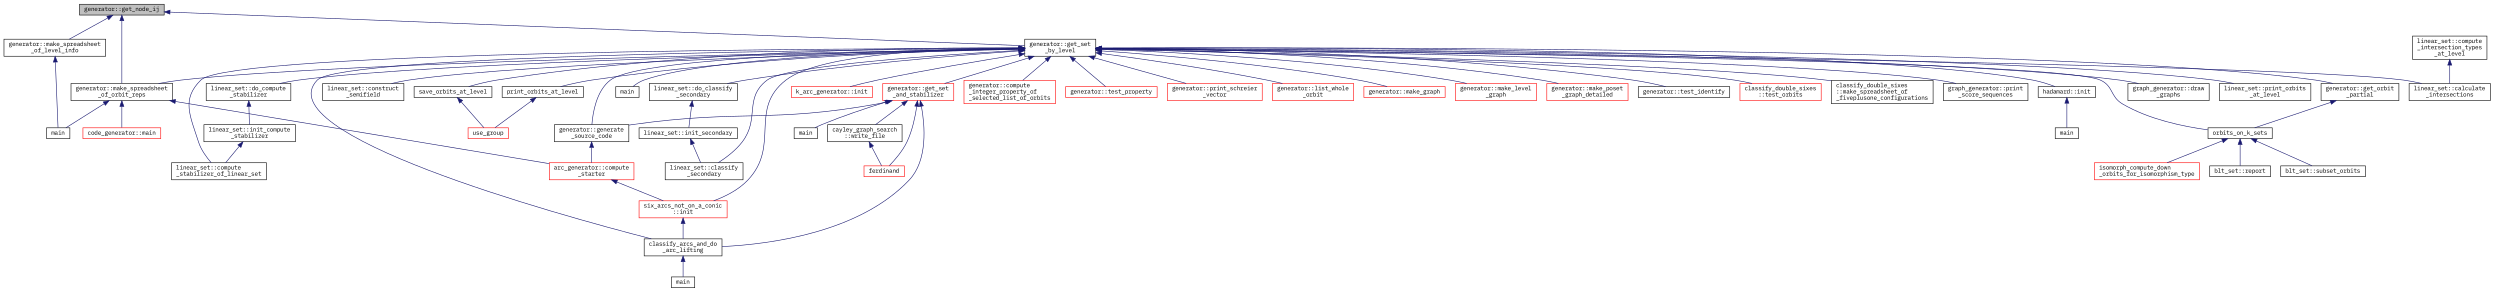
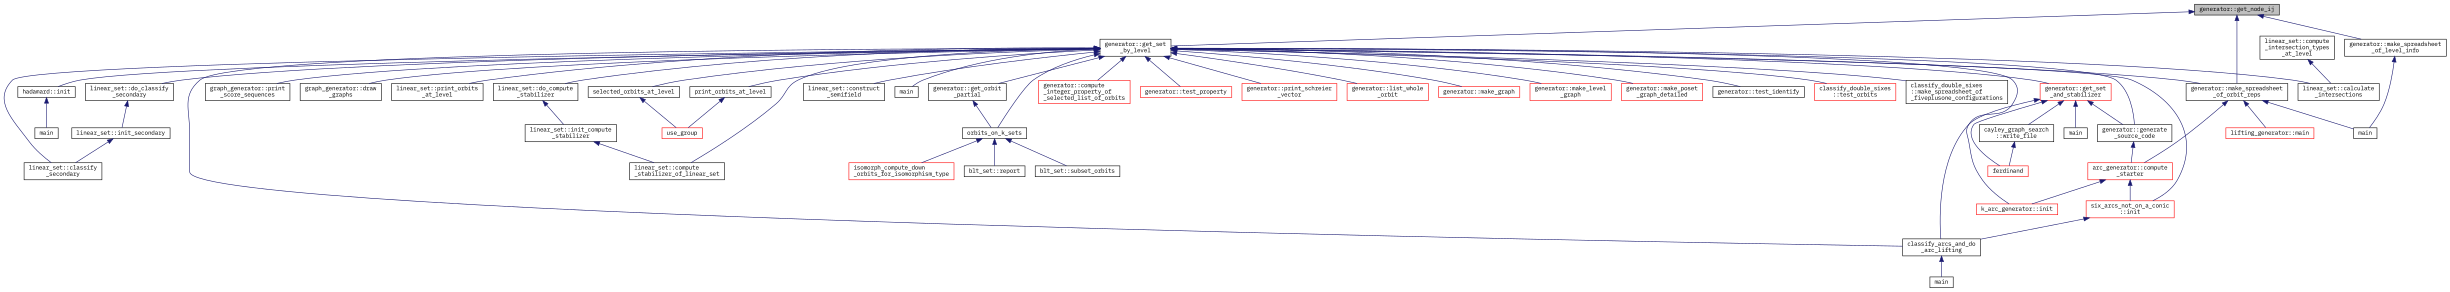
  digraph {
    fontname="IBM Plex Mono"
    rankdir=TB
    node [color=black fillcolor=white fontname="IBM Plex Mono" fontsize=10 shape=record style=filled]
    edge [color=midnightblue dir=back fontname="IBM Plex Mono" fontsize=10 labelfontname=Helvetica labelfontsize=10 style=solid]
    n1 [fillcolor=grey75 fontcolor=black height=0.2 label="generator::get_node_ij" width=0.4]
    n2 [height=0.2 label="generator::get_set\l_by_level" width=0.4]
    n3 [height=0.2 label="generator::make_spreadsheet\l_of_orbit_reps" width=0.4]
    n4 [height=0.2 label="generator::make_spreadsheet\l_of_level_info" width=0.4]
    n5 [height=0.2 label="hadamard::init" width=0.4]
    n6 [height=0.2 label="graph_generator::print\l_score_sequences" width=0.4]
    n7 [height=0.2 label="graph_generator::draw\l_graphs" width=0.4]
    n8 [height=0.2 label="linear_set::print_orbits\l_at_level" width=0.4]
    n9 [height=0.2 label="linear_set::classify\l_secondary" width=0.4]
    n10 [height=0.2 label="linear_set::do_classify\l_secondary" width=0.4]
    n11 [height=0.2 label="linear_set::compute\l_stabilizer_of_linear_set" width=0.4]
    n12 [height=0.2 label="linear_set::do_compute\l_stabilizer" width=0.4]
    n13 [height=0.2 label="linear_set::construct\l_semifield" width=0.4]
    n14 [height=0.2 label="classify_arcs_and_do\l_arc_lifting" width=0.4]
    n15 [height=0.2 label=print_orbits_at_level width=0.4]
-   n16 [height=0.2 label=save_orbits_at_level width=0.4]
+   n16 [height=0.2 label=selected_orbits_at_level width=0.4]
    n17 [height=0.2 label=main width=0.4]
    n18 [height=0.2 label=orbits_on_k_sets width=0.4]
    n19 [color=red height=0.2 label="generator::get_set\l_and_stabilizer" width=0.4]
    n20 [height=0.2 label="generator::generate\l_source_code" width=0.4]
    n21 [color=red height=0.2 label="k_arc_generator::init" width=0.4]
    n22 [color=red height=0.2 label="six_arcs_not_on_a_conic\l::init" width=0.4]
    n23 [color=red height=0.2 label="generator::compute\l_integer_property_of\l_selected_list_of_orbits" width=0.4]
    n24 [color=red height=0.2 label="generator::test_property" width=0.4]
    n25 [color=red height=0.2 label="generator::print_schreier\l_vector" width=0.4]
    n26 [color=red height=0.2 label="generator::list_whole\l_orbit" width=0.4]
    n27 [height=0.2 label="generator::get_orbit\l_partial" width=0.4]
    n28 [color=red height=0.2 label="generator::make_graph" width=0.4]
    n29 [color=red height=0.2 label="generator::make_level\l_graph" width=0.4]
    n30 [color=red height=0.2 label="generator::make_poset\l_graph_detailed" width=0.4]
    n31 [height=0.2 label="generator::test_identify" width=0.4]
    n32 [color=red height=0.2 label="classify_double_sixes\l::test_orbits" width=0.4]
    n33 [height=0.2 label="classify_double_sixes\l::make_spreadsheet_of\l_fiveplusone_configurations" width=0.4]
    n34 [height=0.2 label="linear_set::calculate\l_intersections" width=0.4]
    n35 [color=red height=0.2 label="arc_generator::compute\l_starter" width=0.4]
    n36 [height=0.2 label=main width=0.4]
-   n37 [color=red height=0.2 label="code_generator::main" width=0.4]
+   n37 [color=red height=0.2 label="lifting_generator::main" width=0.4]
    n38 [height=0.2 label=main width=0.4]
    n39 [height=0.2 label="linear_set::compute\l_intersection_types\l_at_level" width=0.4]
    n40 [height=0.2 label="linear_set::init_secondary" width=0.4]
    n41 [height=0.2 label="linear_set::init_compute\l_stabilizer" width=0.4]
    n42 [height=0.2 label=main width=0.4]
    n43 [color=red height=0.2 label=use_group width=0.4]
    n44 [height=0.2 label="blt_set::report" width=0.4]
    n45 [height=0.2 label="blt_set::subset_orbits" width=0.4]
    n46 [color=red height=0.2 label="isomorph_compute_down\l_orbits_for_isomorphism_type" width=0.4]
    n47 [color=red height=0.2 label=ferdinand width=0.4]
    n48 [height=0.2 label="cayley_graph_search\l::write_file" width=0.4]
    n49 [height=0.2 label=main width=0.4]
    n1 -> n2
    n1 -> n3
    n1 -> n4
    n2 -> n3
    n2 -> n5
    n2 -> n6
    n2 -> n7
    n2 -> n8
    n2 -> n9
    n2 -> n10
    n2 -> n11
    n2 -> n12
    n2 -> n13
    n2 -> n14
    n2 -> n15
    n2 -> n16
    n2 -> n17
    n2 -> n18
    n2 -> n19
    n2 -> n20
    n2 -> n21
    n2 -> n22
    n2 -> n23
    n2 -> n24
    n2 -> n25
    n2 -> n26
    n2 -> n27
    n2 -> n28
    n2 -> n29
    n2 -> n30
    n2 -> n31
    n2 -> n32
    n2 -> n33
    n2 -> n34
    n3 -> n35
    n3 -> n36
    n3 -> n37
    n4 -> n36
    n5 -> n38
    n10 -> n40
    n12 -> n41
    n14 -> n42
    n15 -> n43
    n16 -> n43
    n18 -> n44
    n18 -> n45
    n18 -> n46
    n19 -> n14
    n19 -> n20
    n19 -> n47
    n19 -> n48
    n19 -> n49
    n20 -> n35
    n22 -> n14
    n27 -> n18
+   n35 -> n21
    n35 -> n22
    n39 -> n34
    n40 -> n9
    n41 -> n11
    n48 -> n47
  }
